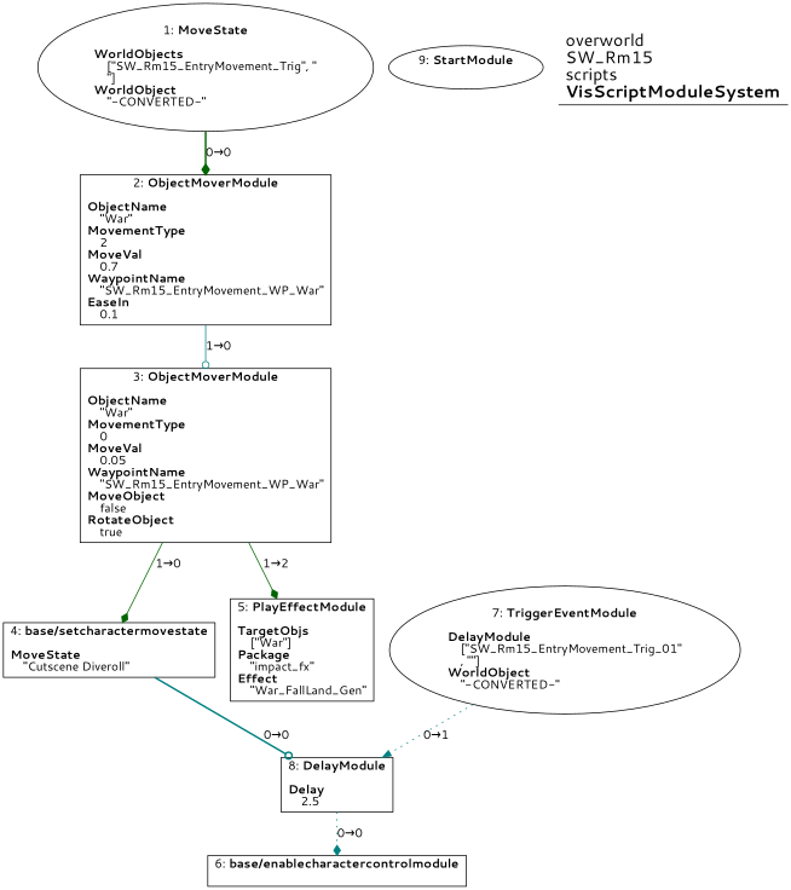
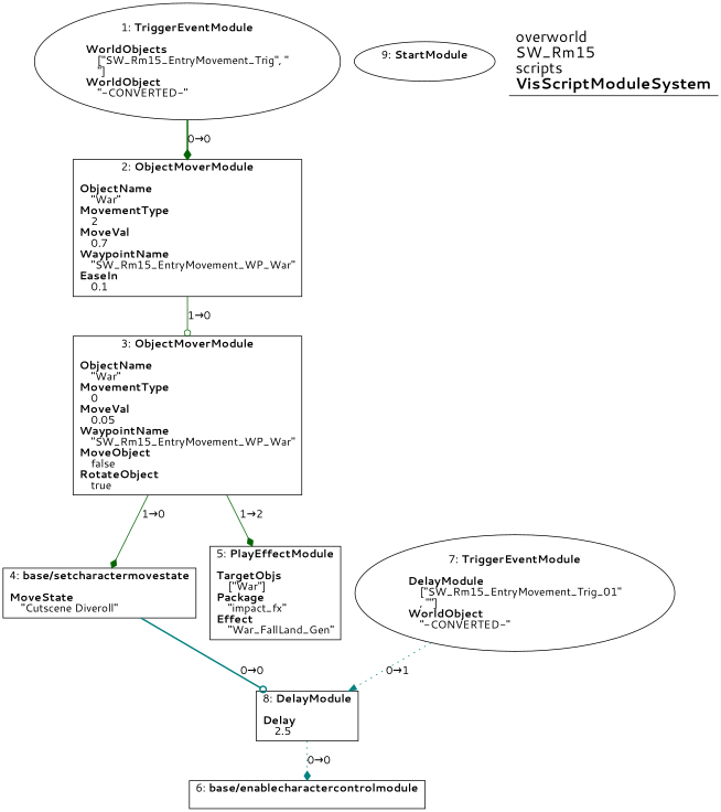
  digraph {
    fontname="Segoe UI"
    splines=spline
    node [fontname="Segoe UI" shape=box]
    edge [arrowhead=diamond color=teal fontname="Segoe UI" style=solid]
-   n1 [label=<1: <b>MoveState</b><br/><br/><b>WorldObjects</b><br align="left"/>    [&quot;SW_Rm15_EntryMovement_Trig&quot;, &quot;<br align="left"/>    &quot;]<br align="left"/><b>WorldObject</b><br align="left"/>    &quot;-CONVERTED-&quot;<br align="left"/>> shape=oval]
+   n1 [label=<1: <b>TriggerEventModule</b><br/><br/><b>WorldObjects</b><br align="left"/>    [&quot;SW_Rm15_EntryMovement_Trig&quot;, &quot;<br align="left"/>    &quot;]<br align="left"/><b>WorldObject</b><br align="left"/>    &quot;-CONVERTED-&quot;<br align="left"/>> shape=oval]
    n2 [label=<2: <b>ObjectMoverModule</b><br/><br/><b>ObjectName</b><br align="left"/>    &quot;War&quot;<br align="left"/><b>MovementType</b><br align="left"/>    2<br align="left"/><b>MoveVal</b><br align="left"/>    0.7<br align="left"/><b>WaypointName</b><br align="left"/>    &quot;SW_Rm15_EntryMovement_WP_War&quot;<br align="left"/><b>EaseIn</b><br align="left"/>    0.1<br align="left"/>>]
    n3 [label=<3: <b>ObjectMoverModule</b><br/><br/><b>ObjectName</b><br align="left"/>    &quot;War&quot;<br align="left"/><b>MovementType</b><br align="left"/>    0<br align="left"/><b>MoveVal</b><br align="left"/>    0.05<br align="left"/><b>WaypointName</b><br align="left"/>    &quot;SW_Rm15_EntryMovement_WP_War&quot;<br align="left"/><b>MoveObject</b><br align="left"/>    false<br align="left"/><b>RotateObject</b><br align="left"/>    true<br align="left"/>>]
    n4 [label=<4: <b>base/setcharactermovestate</b><br/><br/><b>MoveState</b><br align="left"/>    &quot;Cutscene Diveroll&quot;<br align="left"/>>]
    n5 [label=<5: <b>PlayEffectModule</b><br/><br/><b>TargetObjs</b><br align="left"/>    [&quot;War&quot;]<br align="left"/><b>Package</b><br align="left"/>    &quot;impact_fx&quot;<br align="left"/><b>Effect</b><br align="left"/>    &quot;War_FallLand_Gen&quot;<br align="left"/>>]
    n6 [label=<8: <b>DelayModule</b><br/><br/><b>Delay</b><br align="left"/>    2.5<br align="left"/>>]
    n7 [label=<6: <b>base/enablecharactercontrolmodule</b><br/><br/>>]
    n8 [label=<7: <b>TriggerEventModule</b><br/><br/><b>DelayModule</b><br align="left"/>    [&quot;SW_Rm15_EntryMovement_Trig_01&quot;<br align="left"/>    , &quot;&quot;]<br align="left"/><b>WorldObject</b><br align="left"/>    &quot;-CONVERTED-&quot;<br align="left"/>> shape=oval]
    n9 [label=<9: <b>StartModule</b><br/><br/>> shape=oval]
    n10 [label=<<font point-size="20">overworld<br align="left"/>SW_Rm15<br align="left"/>scripts<br align="left"/><b>VisScriptModuleSystem</b><br align="left"/></font>> shape=underline]
    n1 -> n2 [color=darkgreen label="0→0" style=bold]
-   n2 -> n3 [arrowhead=odot label="1→0"]
+   n2 -> n3 [arrowhead=odot color=darkgreen label="1→0"]
    n3 -> n4 [color=darkgreen label="1→0"]
    n3 -> n5 [color=darkgreen label="1→2"]
    n4 -> n6 [arrowhead=odot label="0→0" style=bold]
    n6 -> n7 [label="0→0" style=dotted]
    n8 -> n6 [arrowhead=normal label="0→1" style=dotted]
  }
